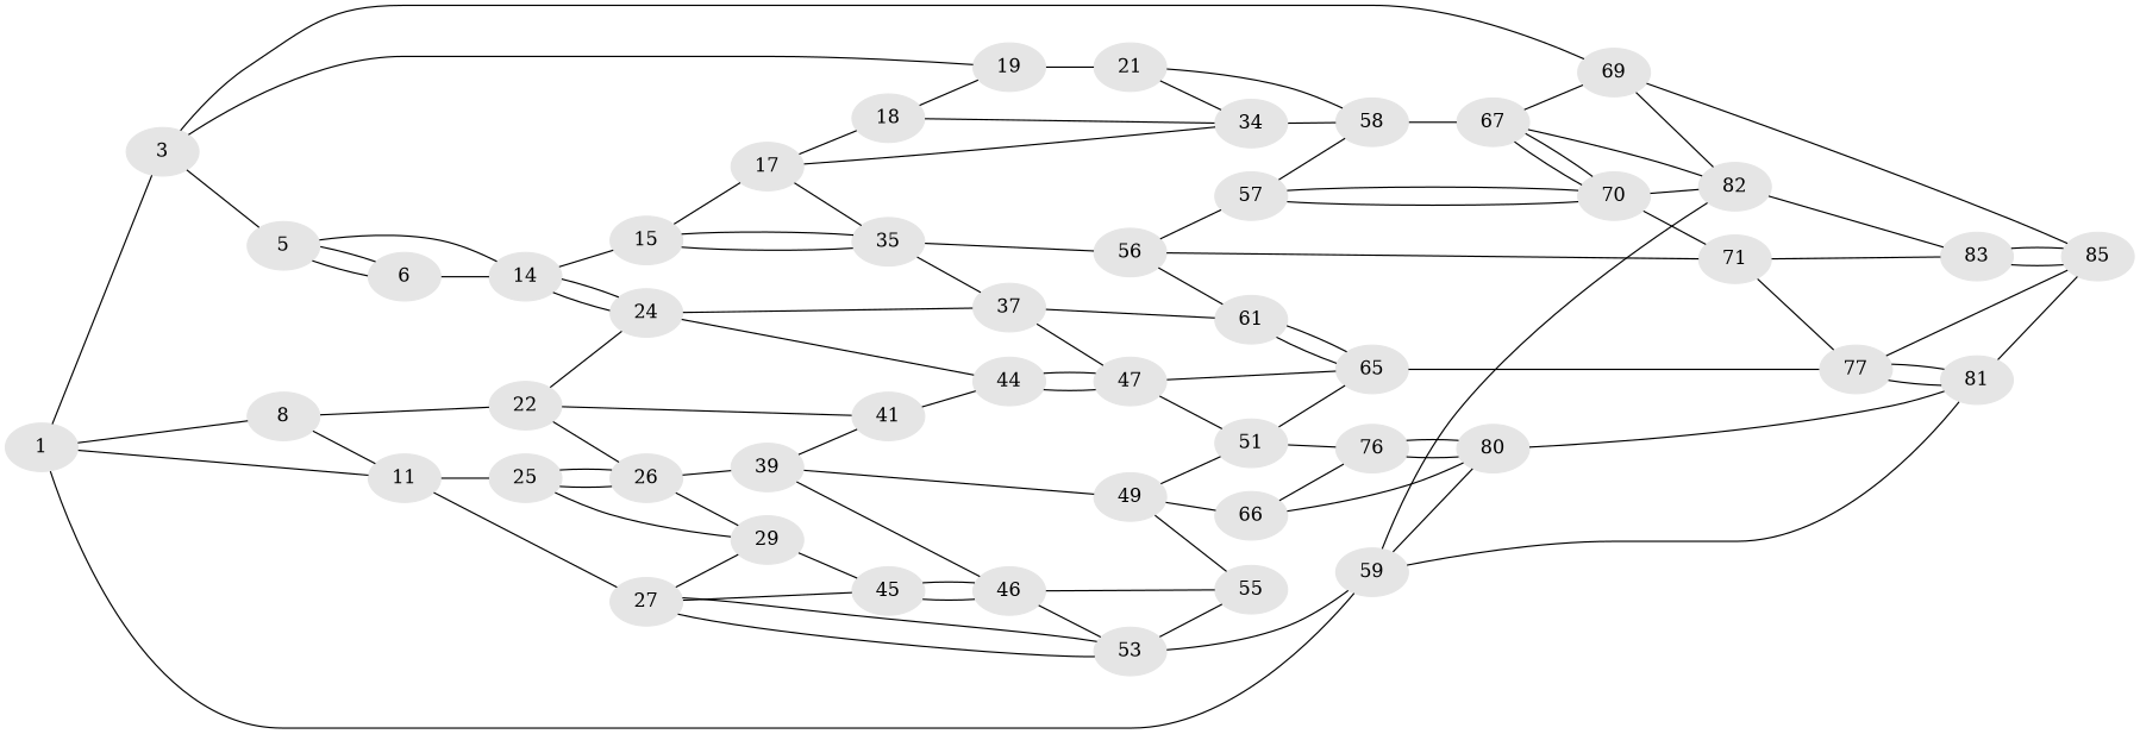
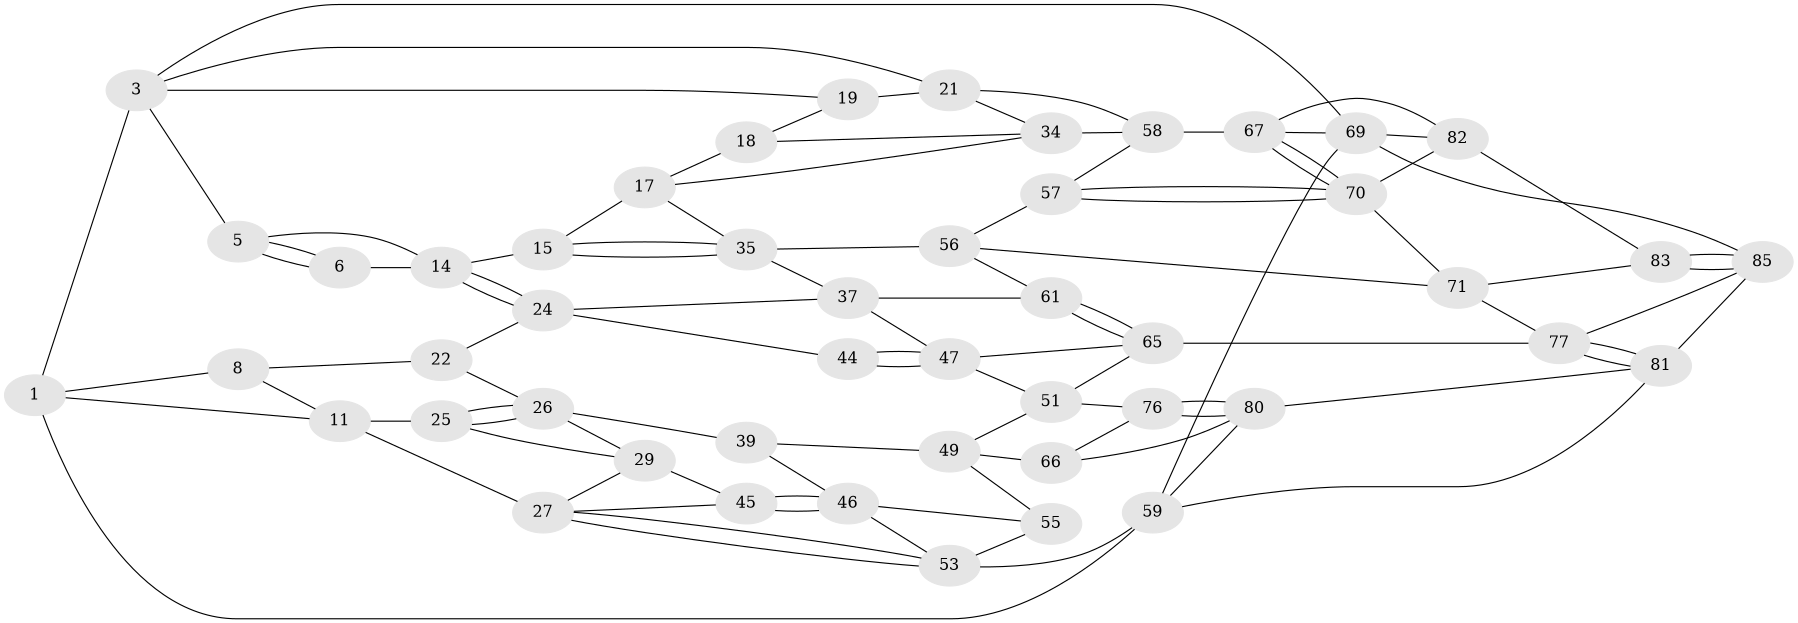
  graph {
    rankdir=LR
    node [color=gray90 style=filled]
    1 [super="+2"]
    3 [super="+4"]
    8 [super="+9"]
    11 [super="+12"]
    59 [super="+89"]
    5
    19 [super="+20"]
    21 [super="+43"]
    69 [super="+90"]
    22 [super="+23"]
    25
    27 [super="+28"]
    80 [super="+88"]
    81 [super="+86"]
    6 [super="+13"]
    14 [super="+15"]
    34 [super="+42"]
    58 [super="+63"]
    82 [super="+84"]
    85 [super="+87"]
    n21 [label=15]
    24 [super="+36"]
    26 [super="+32"]
-   41
    29 [super="+31"]
    45
    53 [super="+60"]
    17 [super="+33"]
    35 [super="+38"]
    37 [super="+48"]
    44
    18 [super="+30"]
    56 [super="+62"]
    67 [super="+68"]
    39 [super="+40"]
    47 [super="+52"]
    61
    46 [super="+54"]
    49 [super="+50"]
    55 [super="+64"]
    57
    71 [super="+79"]
    51 [super="+73"]
    65 [super="+74"]
    66 [super="+75"]
    76
    77 [super="+78"]
    70 [super="+72"]
    83
    1 -- 3
    1 -- 8
    1 -- 11
    1 -- 59
    3 -- 5
    3 -- 19
+   3 -- 21
    3 -- 69
    8 -- 11
    8 -- 22
    11 -- 25
    11 -- 27
-   59 -- 82
+   59 -- 69
    59 -- 80
    59 -- 81
    5 -- 6
    5 -- 6
    5 -- 14
    19 -- 21
    21 -- 34
    21 -- 58
    69 -- 82
    69 -- 85
    22 -- 24
    22 -- 26
-   22 -- 41
    25 -- 26
    25 -- 26
    25 -- 29
    27 -- 29
    27 -- 45
    27 -- 53
    27 -- 53
    80 -- 81
    81 -- 85
    6 -- 14
    14 -- n21
    14 -- 24
    14 -- 24
    34 -- 58
    58 -- 67
    82 -- 83
    n21 -- 17
    n21 -- 35
    n21 -- 35
    24 -- 37
    24 -- 44
    26 -- 29
    26 -- 39
-   41 -- 44
    29 -- 45
    45 -- 46
    45 -- 46
    53 -- 59
    53 -- 55
    17 -- 34
    17 -- 35
    17 -- 18
    35 -- 37
    35 -- 56
    37 -- 47
    37 -- 61
    44 -- 47
    44 -- 47
    18 -- 19 [weight=2]
    18 -- 34
    56 -- 61
    56 -- 57
    56 -- 71
    67 -- 69
    67 -- 82
    67 -- 70
    67 -- 70
-   39 -- 41
    39 -- 46
    39 -- 49
    47 -- 51
    47 -- 65
    61 -- 65
    61 -- 65
    46 -- 53
    46 -- 55
    49 -- 55
    49 -- 51
    49 -- 66
    57 -- 58
    57 -- 70
    57 -- 70
    71 -- 77
    71 -- 83
    51 -- 65
    51 -- 76
    65 -- 77
    66 -- 80
    66 -- 76
    76 -- 80
    76 -- 80
    77 -- 81
    77 -- 81
    77 -- 85
    70 -- 82
    70 -- 71
    83 -- 85
    83 -- 85
  }
